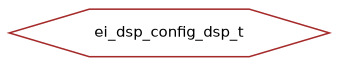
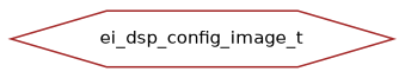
  digraph {
    rankdir=LR
-   n1 [color=brown fillcolor=white fontname=Helvetica fontsize=10 height=0.2 label=ei_dsp_config_dsp_t shape=hexagon style=filled width=0.4]
+   n1 [color=brown fillcolor=white fontname=Helvetica fontsize=10 height=0.2 label=ei_dsp_config_image_t shape=hexagon style=filled width=0.4]
  }
